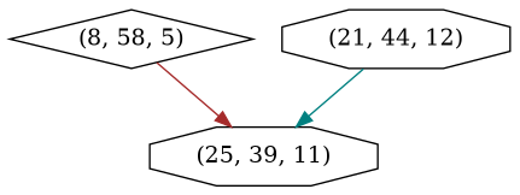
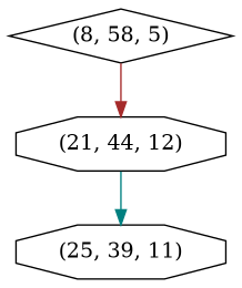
  digraph {
    node [shape=octagon]
    "(8, 58, 5)" [shape=diamond]
    "(21, 44, 12)"
    n3 [label="(25, 39, 11)"]
-   "(8, 58, 5)" -> n3 [color=brown]
+   "(8, 58, 5)" -> "(21, 44, 12)" [color=brown]
    "(21, 44, 12)" -> n3 [color=teal]
  }
